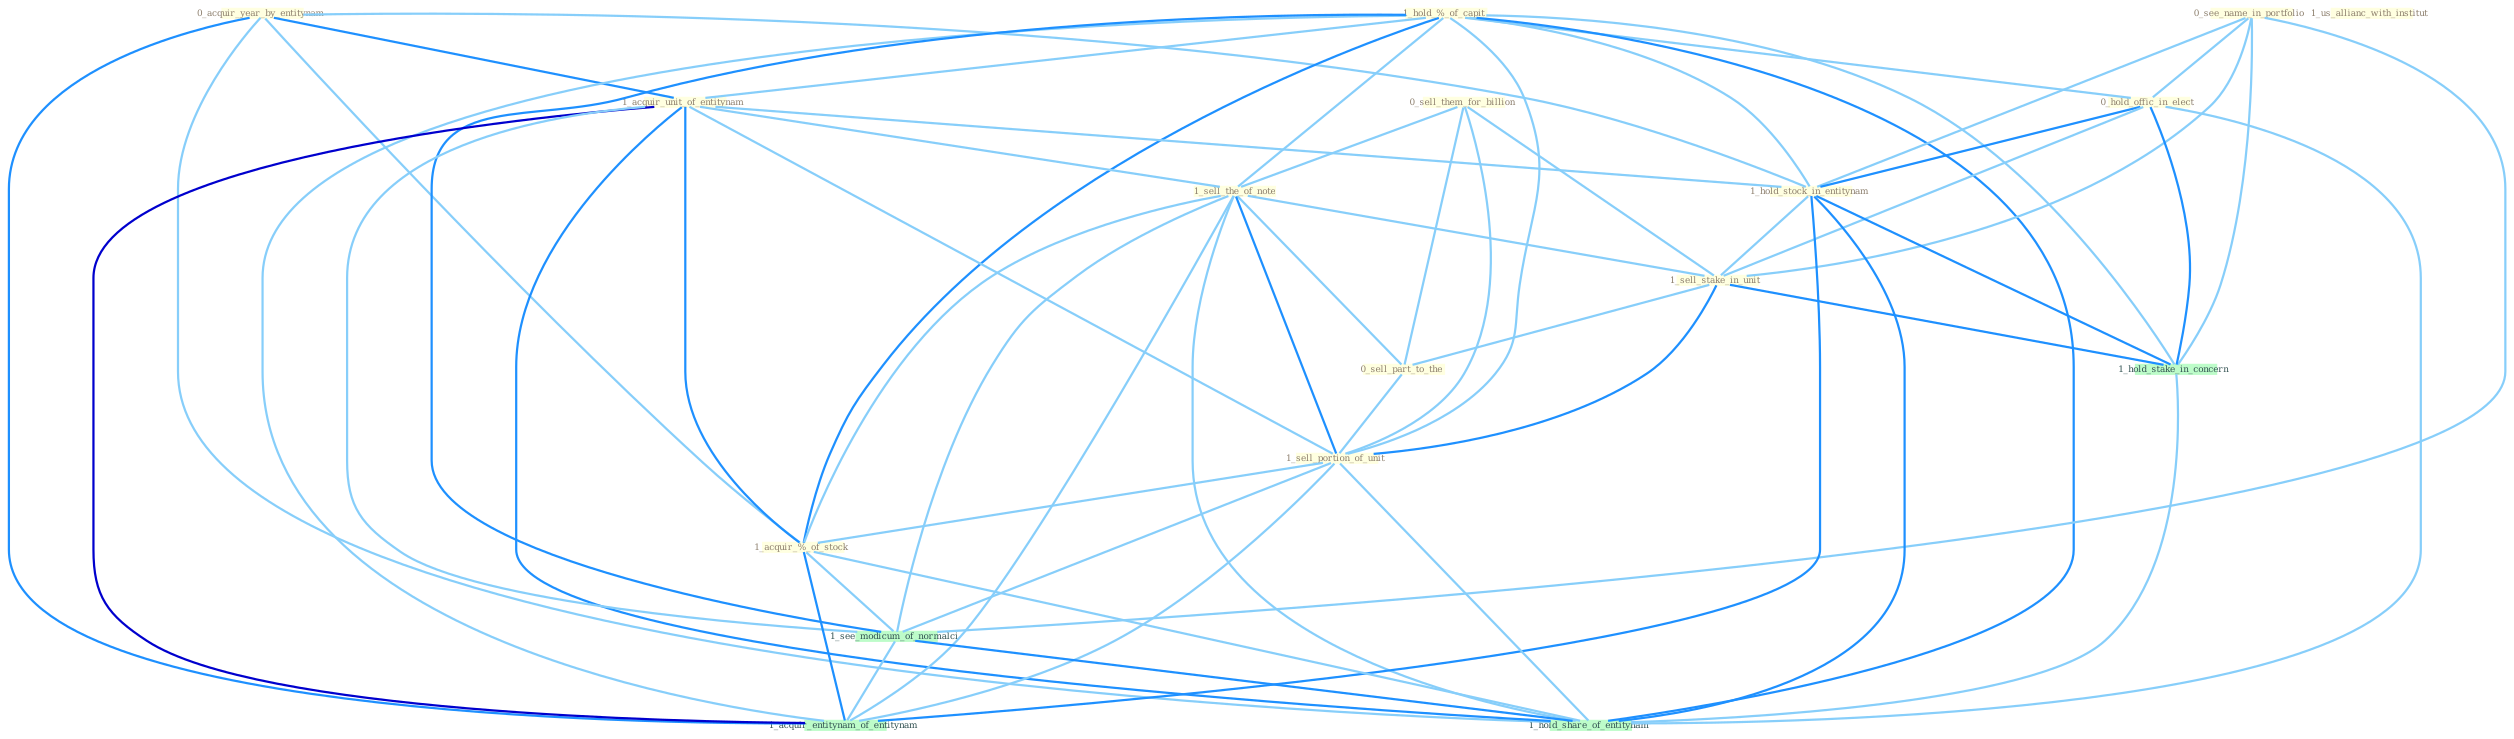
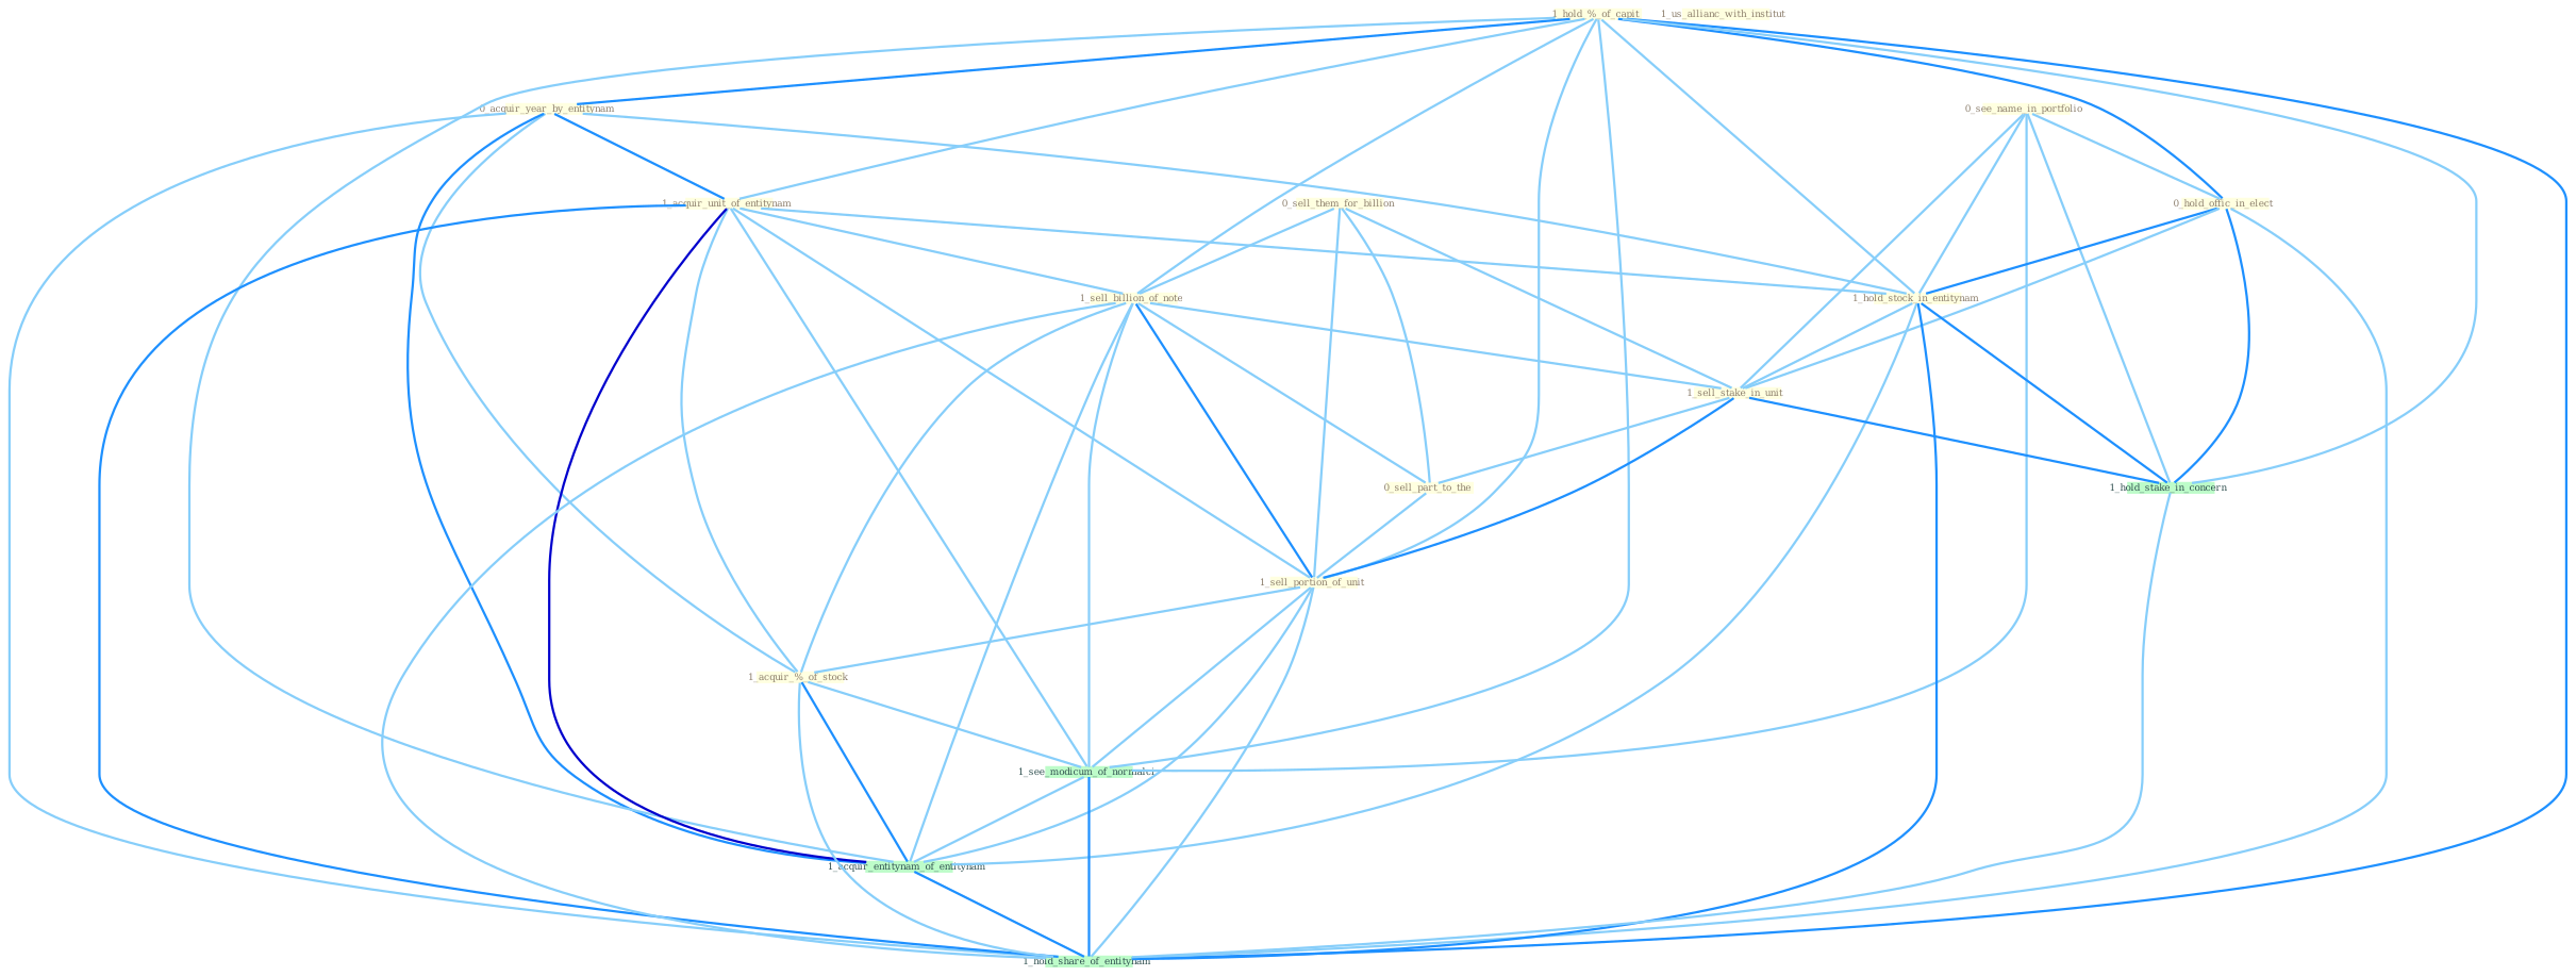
  graph {
    node [color="#ffffe0" fixedsize=true fontcolor="#8b7d6b" fontsize=4 shape=polygon style=filled]
    edge [color="#87cefa" w=1]
    "0_acquir_year_by_entitynam " [height=.06 width=.5]
    "1_hold_%_of_capit " [height=.06 width=.5]
    "1_acquir_unit_of_entitynam " [height=.06 width=.5]
    "0_sell_them_for_billion " [height=.06 width=.5]
    "0_see_name_in_portfolio " [height=.06 width=.5]
-   "1_sell_billion_of_note " [height=.06 width=.5 label="1_sell_the_of_note"]
+   "1_sell_billion_of_note " [height=.06 width=.5]
    "0_hold_offic_in_elect " [height=.06 width=.5]
    "1_hold_stock_in_entitynam " [height=.06 width=.5]
    "1_sell_stake_in_unit " [height=.06 width=.5]
    "0_sell_part_to_the " [height=.06 width=.5]
    "1_sell_portion_of_unit " [height=.06 width=.5]
    "1_us_allianc_with_institut " [height=.06 width=.5]
    "1_acquir_%_of_stock " [height=.06 width=.5]
    "1_acquir_entitynam_of_entitynam " [color="#BDFCC9" fontcolor="#2f4f4f" height=.06 width=.5]
    "1_hold_share_of_entitynam " [color="#BDFCC9" fontcolor="#2f4f4f" height=.06 width=.5]
    "1_hold_stake_in_concern " [color="#BDFCC9" fontcolor="#2f4f4f" height=.06 width=.5]
    "1_see_modicum_of_normalci " [color="#BDFCC9" fontcolor="#2f4f4f" height=.06 width=.5]
    subgraph sub_1 {
      "0_acquir_year_by_entitynam "
      "1_hold_%_of_capit "
      "1_acquir_unit_of_entitynam "
      "0_sell_them_for_billion "
      "0_see_name_in_portfolio "
      "1_sell_billion_of_note "
      "0_hold_offic_in_elect "
      "1_hold_stock_in_entitynam "
      "1_sell_stake_in_unit "
      "0_sell_part_to_the "
      "1_sell_portion_of_unit "
      "1_us_allianc_with_institut "
      "1_acquir_%_of_stock "
    }
    subgraph sub_2 {
    }
    "0_acquir_year_by_entitynam " -- "1_acquir_unit_of_entitynam " [color="#1e90ff" w=2]
    "0_acquir_year_by_entitynam " -- "1_hold_stock_in_entitynam "
    "0_acquir_year_by_entitynam " -- "1_acquir_%_of_stock "
    "0_acquir_year_by_entitynam " -- "1_acquir_entitynam_of_entitynam " [color="#1e90ff" w=2]
    "0_acquir_year_by_entitynam " -- "1_hold_share_of_entitynam "
    "1_hold_%_of_capit " -- "1_acquir_unit_of_entitynam "
    "1_hold_%_of_capit " -- "1_sell_billion_of_note "
-   "1_hold_%_of_capit " -- "0_hold_offic_in_elect "
+   "1_hold_%_of_capit " -- "0_hold_offic_in_elect " [color="#1e90ff"]
    "1_hold_%_of_capit " -- "1_hold_stock_in_entitynam "
    "1_hold_%_of_capit " -- "1_sell_portion_of_unit "
-   "1_hold_%_of_capit " -- "1_acquir_%_of_stock " [color="#1e90ff" w=2]
+   "1_hold_%_of_capit " -- "0_acquir_year_by_entitynam " [color="#1e90ff" w=2]
    "1_hold_%_of_capit " -- "1_acquir_entitynam_of_entitynam "
    "1_hold_%_of_capit " -- "1_hold_share_of_entitynam " [color="#1e90ff" w=2]
    "1_hold_%_of_capit " -- "1_hold_stake_in_concern "
-   "1_hold_%_of_capit " -- "1_see_modicum_of_normalci " [color="#1e90ff"]
+   "1_hold_%_of_capit " -- "1_see_modicum_of_normalci "
    "1_acquir_unit_of_entitynam " -- "1_sell_billion_of_note "
    "1_acquir_unit_of_entitynam " -- "1_hold_stock_in_entitynam "
    "1_acquir_unit_of_entitynam " -- "1_sell_portion_of_unit "
-   "1_acquir_unit_of_entitynam " -- "1_acquir_%_of_stock " [color="#1e90ff" w=2]
+   "1_acquir_unit_of_entitynam " -- "1_acquir_%_of_stock " [w=2]
    "1_acquir_unit_of_entitynam " -- "1_acquir_entitynam_of_entitynam " [color="#0000cd" w=3]
    "1_acquir_unit_of_entitynam " -- "1_hold_share_of_entitynam " [color="#1e90ff" w=2]
    "1_acquir_unit_of_entitynam " -- "1_see_modicum_of_normalci "
    "0_sell_them_for_billion " -- "1_sell_billion_of_note "
    "0_sell_them_for_billion " -- "1_sell_stake_in_unit "
    "0_sell_them_for_billion " -- "0_sell_part_to_the "
    "0_sell_them_for_billion " -- "1_sell_portion_of_unit "
    "0_see_name_in_portfolio " -- "0_hold_offic_in_elect "
    "0_see_name_in_portfolio " -- "1_hold_stock_in_entitynam "
    "0_see_name_in_portfolio " -- "1_sell_stake_in_unit "
    "0_see_name_in_portfolio " -- "1_hold_stake_in_concern "
    "0_see_name_in_portfolio " -- "1_see_modicum_of_normalci "
    "1_sell_billion_of_note " -- "1_sell_stake_in_unit "
    "1_sell_billion_of_note " -- "0_sell_part_to_the "
    "1_sell_billion_of_note " -- "1_sell_portion_of_unit " [color="#1e90ff" w=2]
    "1_sell_billion_of_note " -- "1_acquir_%_of_stock "
    "1_sell_billion_of_note " -- "1_acquir_entitynam_of_entitynam "
    "1_sell_billion_of_note " -- "1_hold_share_of_entitynam "
    "1_sell_billion_of_note " -- "1_see_modicum_of_normalci "
    "0_hold_offic_in_elect " -- "1_hold_stock_in_entitynam " [color="#1e90ff" w=2]
    "0_hold_offic_in_elect " -- "1_sell_stake_in_unit "
    "0_hold_offic_in_elect " -- "1_hold_share_of_entitynam "
    "0_hold_offic_in_elect " -- "1_hold_stake_in_concern " [color="#1e90ff" w=2]
    "1_hold_stock_in_entitynam " -- "1_sell_stake_in_unit "
-   "1_hold_stock_in_entitynam " -- "1_acquir_entitynam_of_entitynam " [color="#1e90ff"]
+   "1_hold_stock_in_entitynam " -- "1_acquir_entitynam_of_entitynam "
    "1_hold_stock_in_entitynam " -- "1_hold_share_of_entitynam " [color="#1e90ff" w=2]
    "1_hold_stock_in_entitynam " -- "1_hold_stake_in_concern " [color="#1e90ff" w=2]
    "1_sell_stake_in_unit " -- "0_sell_part_to_the "
    "1_sell_stake_in_unit " -- "1_sell_portion_of_unit " [color="#1e90ff" w=2]
    "1_sell_stake_in_unit " -- "1_hold_stake_in_concern " [color="#1e90ff" w=2]
    "0_sell_part_to_the " -- "1_sell_portion_of_unit "
    "1_sell_portion_of_unit " -- "1_acquir_%_of_stock "
    "1_sell_portion_of_unit " -- "1_acquir_entitynam_of_entitynam "
    "1_sell_portion_of_unit " -- "1_hold_share_of_entitynam "
    "1_sell_portion_of_unit " -- "1_see_modicum_of_normalci "
    "1_acquir_%_of_stock " -- "1_acquir_entitynam_of_entitynam " [color="#1e90ff" w=2]
    "1_acquir_%_of_stock " -- "1_hold_share_of_entitynam "
    "1_acquir_%_of_stock " -- "1_see_modicum_of_normalci "
+   "1_acquir_entitynam_of_entitynam " -- "1_hold_share_of_entitynam " [color="#1e90ff" w=2]
    "1_hold_stake_in_concern " -- "1_hold_share_of_entitynam "
    "1_see_modicum_of_normalci " -- "1_acquir_entitynam_of_entitynam "
    "1_see_modicum_of_normalci " -- "1_hold_share_of_entitynam " [color="#1e90ff"]
  }
